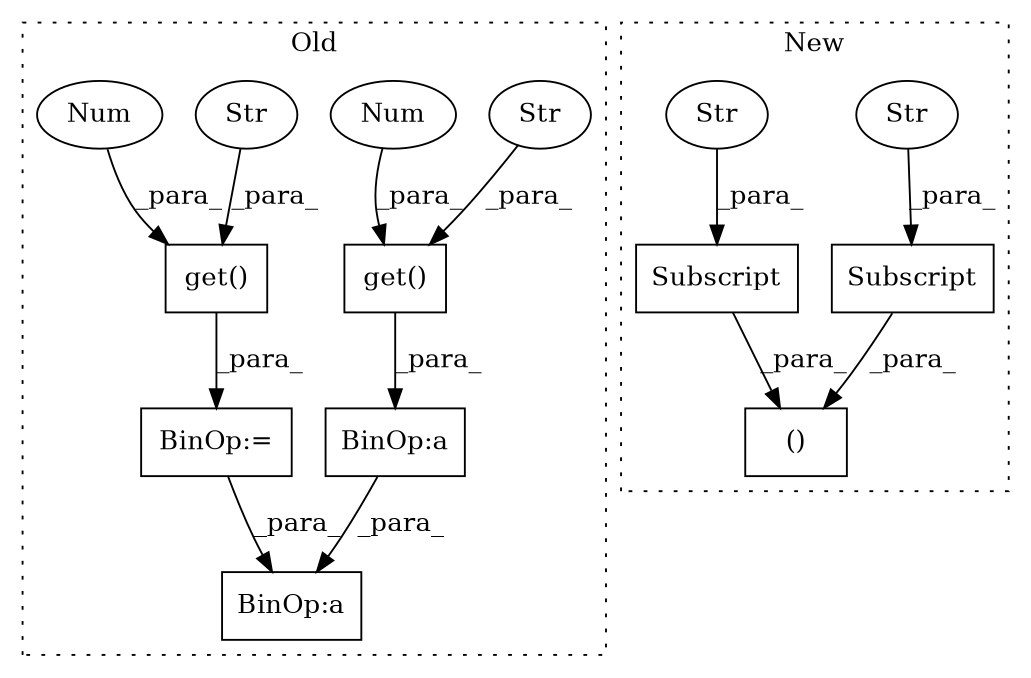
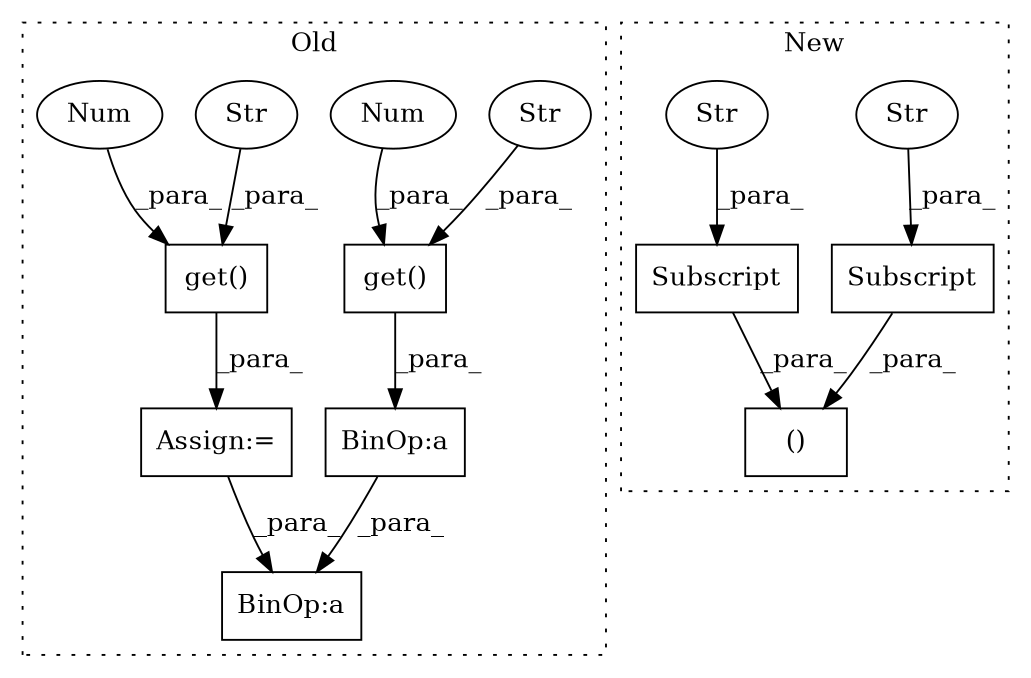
  digraph {
    node [a=66 l=3 shape=box]
    n1 [a=75 l="22,1" label="get()" s="1527,1579"]
    n2 [a=82 label="BinOp:a" s=1741]
    n3 [a=82 label="BinOp:a" s=1683]
    n4 [l=11 label=Str s=1549 shape=ellipse]
    n5 [a=76 l=17 label=Num s=1562 shape=ellipse]
    n6 [a=75 l="22,1" label="get()" s="1600,1652"]
    n7 [l=10 label=Str s=1622 shape=ellipse]
    n8 [a=76 l=18 label=Num s=1634 shape=ellipse]
-   n9 [a=68 label="BinOp:=" s=1597]
+   n9 [a=68 label="Assign:=" s=1597]
    n10 [a=54 l=31 label="()" s=1697]
    n11 [a=63 l="29,0" label=Subscript s="1699,0"]
    n12 [l=10 label=Str s=1717 shape=ellipse]
    n13 [a=63 l="30,0" label=Subscript s="1667,0"]
    n14 [l=11 label=Str s=1685 shape=ellipse]
    subgraph cluster_1 {
      label=Old
      style=dotted
      n1
      n2
      n3
      n4
      n5
      n6
      n7
      n8
      n9
    }
    subgraph cluster_2 {
      label=New
      style=dotted
      n10
      n11
      n12
      n13
      n14
    }
    n1 -> n3 [label=_para_]
    n3 -> n2 [label=_para_]
    n4 -> n1 [label=_para_]
    n5 -> n1 [label=_para_]
    n6 -> n9 [label=_para_]
    n7 -> n6 [label=_para_]
    n8 -> n6 [label=_para_]
    n9 -> n2 [label=_para_]
    n11 -> n10 [label=_para_]
    n12 -> n11 [label=_para_]
    n13 -> n10 [label=_para_]
    n14 -> n13 [label=_para_]
  }
